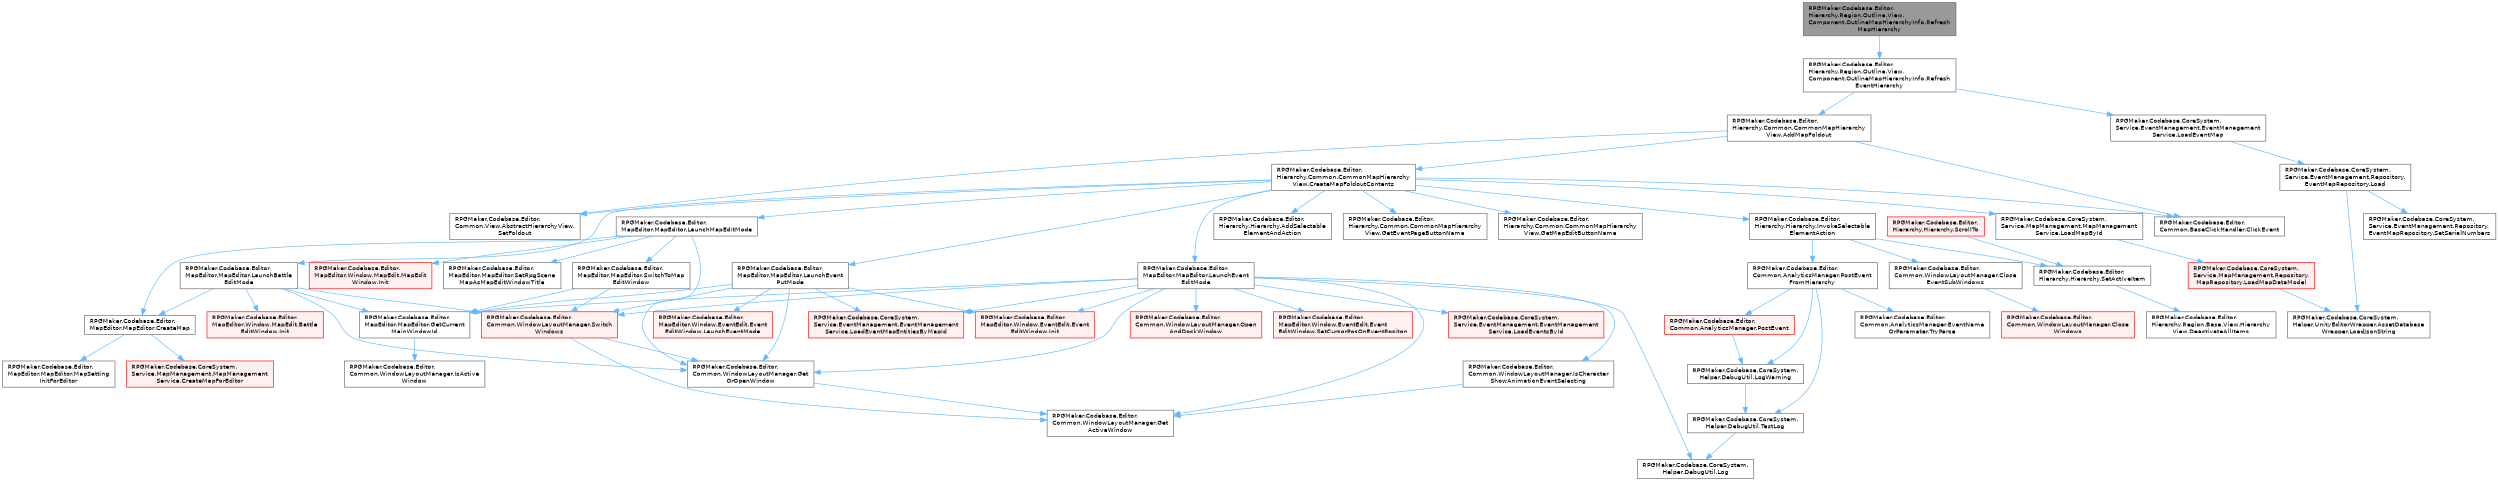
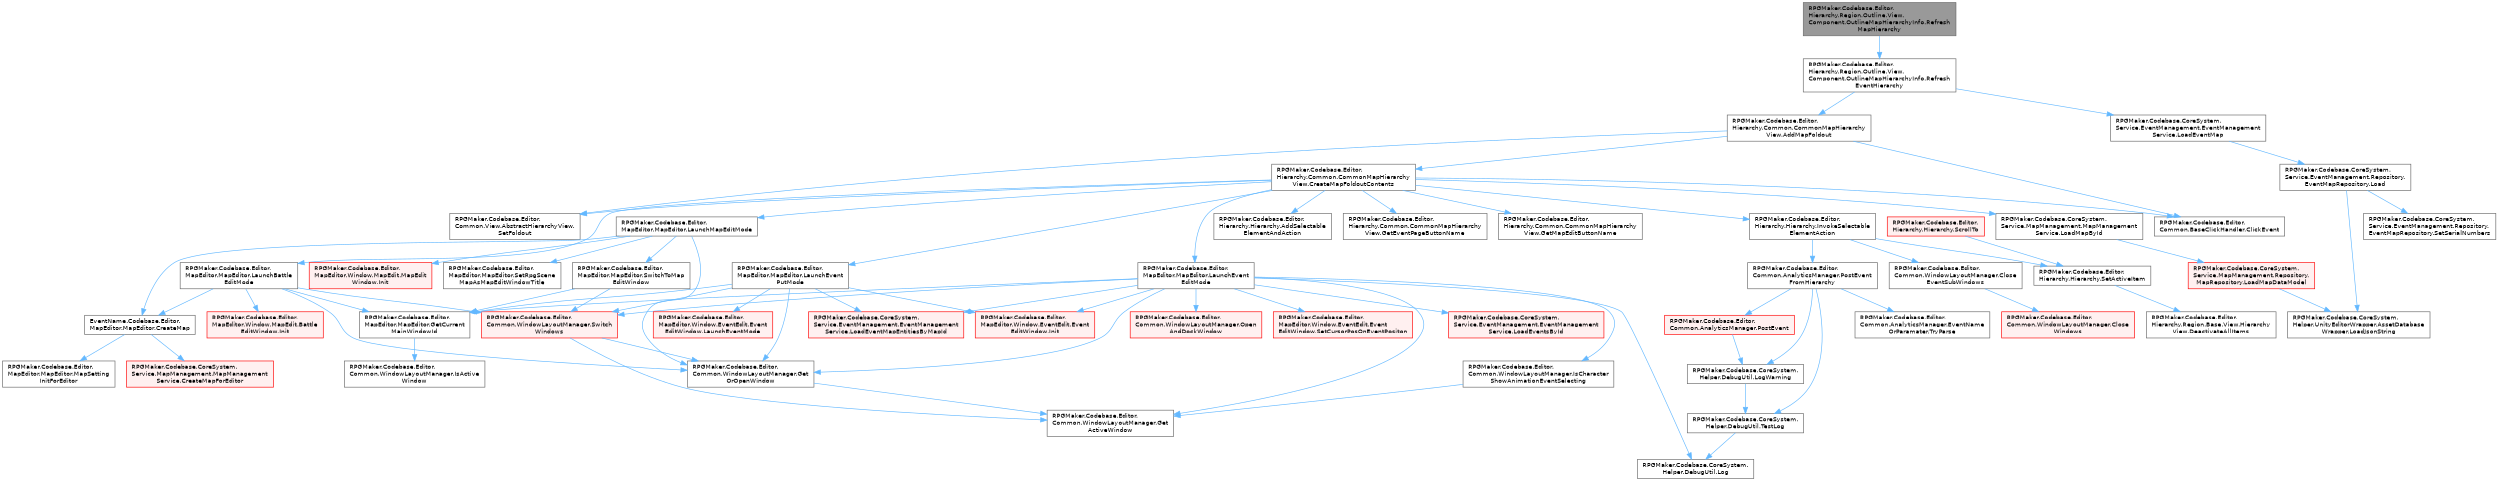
  digraph {
    rankdir=TB
    node [color=grey40 fillcolor=white fontname=Helvetica fontsize=10 shape=box style=filled]
    edge [color=steelblue1 fontname=Helvetica fontsize=10 labelfontname=Helvetica labelfontsize=10 style=solid]
    n1 [color=gray40 fillcolor=grey60 fontcolor=black height=0.2 label="RPGMaker.Codebase.Editor.\lHierarchy.Region.Outline.View.\lComponent.OutlineMapHierarchyInfo.Refresh\lMapHierarchy" width=0.4]
    n2 [height=0.2 label="RPGMaker.Codebase.Editor.\lHierarchy.Region.Outline.View.\lComponent.OutlineMapHierarchyInfo.Refresh\lEventHierarchy" width=0.4]
    n3 [height=0.2 label="RPGMaker.Codebase.Editor.\lHierarchy.Common.CommonMapHierarchy\lView.AddMapFoldout" width=0.4]
    n4 [height=0.2 label="RPGMaker.Codebase.CoreSystem.\lService.EventManagement.EventManagement\lService.LoadEventMap" width=0.4]
    n5 [height=0.2 label="RPGMaker.Codebase.Editor.\lCommon.BaseClickHandler.ClickEvent" width=0.4]
    n6 [height=0.2 label="RPGMaker.Codebase.Editor.\lHierarchy.Common.CommonMapHierarchy\lView.CreateMapFoldoutContents" width=0.4]
    n7 [height=0.2 label="RPGMaker.Codebase.Editor.\lCommon.View.AbstractHierarchyView.\lSetFoldout" width=0.4]
    n8 [height=0.2 label="RPGMaker.Codebase.CoreSystem.\lService.EventManagement.Repository.\lEventMapRepository.Load" width=0.4]
    n9 [height=0.2 label="RPGMaker.Codebase.Editor.\lHierarchy.Hierarchy.AddSelectable\lElementAndAction" width=0.4]
    n10 [height=0.2 label="RPGMaker.Codebase.Editor.\lHierarchy.Common.CommonMapHierarchy\lView.GetEventPageButtonName" width=0.4]
    n11 [height=0.2 label="RPGMaker.Codebase.Editor.\lHierarchy.Common.CommonMapHierarchy\lView.GetMapEditButtonName" width=0.4]
    n12 [height=0.2 label="RPGMaker.Codebase.Editor.\lHierarchy.Hierarchy.InvokeSelectable\lElementAction" width=0.4]
    n13 [height=0.2 label="RPGMaker.Codebase.Editor.\lMapEditor.MapEditor.LaunchBattle\lEditMode" width=0.4]
    n14 [height=0.2 label="RPGMaker.Codebase.Editor.\lMapEditor.MapEditor.LaunchEvent\lEditMode" width=0.4]
    n15 [height=0.2 label="RPGMaker.Codebase.Editor.\lMapEditor.MapEditor.LaunchEvent\lPutMode" width=0.4]
    n16 [height=0.2 label="RPGMaker.Codebase.Editor.\lMapEditor.MapEditor.LaunchMapEditMode" width=0.4]
    n17 [height=0.2 label="RPGMaker.Codebase.CoreSystem.\lService.MapManagement.MapManagement\lService.LoadMapById" width=0.4]
    n18 [height=0.2 label="RPGMaker.Codebase.Editor.\lCommon.WindowLayoutManager.Close\lEventSubWindows" width=0.4]
    n19 [height=0.2 label="RPGMaker.Codebase.Editor.\lCommon.AnalyticsManager.PostEvent\lFromHierarchy" width=0.4]
    n20 [height=0.2 label="RPGMaker.Codebase.Editor.\lHierarchy.Hierarchy.SetActiveItem" width=0.4]
-   n21 [height=0.2 label="RPGMaker.Codebase.Editor.\lMapEditor.MapEditor.CreateMap" width=0.4]
+   n21 [height=0.2 label="EventName.Codebase.Editor.\lMapEditor.MapEditor.CreateMap" width=0.4]
    n22 [height=0.2 label="RPGMaker.Codebase.Editor.\lMapEditor.MapEditor.GetCurrent\lMainWindowId" width=0.4]
    n23 [height=0.2 label="RPGMaker.Codebase.Editor.\lCommon.WindowLayoutManager.Get\lOrOpenWindow" width=0.4]
    n24 [color=red fillcolor="#FFF0F0" height=0.2 label="RPGMaker.Codebase.Editor.\lMapEditor.Window.MapEdit.Battle\lEditWindow.Init" width=0.4]
    n25 [color=red fillcolor="#FFF0F0" height=0.2 label="RPGMaker.Codebase.Editor.\lCommon.WindowLayoutManager.Switch\lWindows" width=0.4]
    n26 [height=0.2 label="RPGMaker.Codebase.CoreSystem.\lHelper.DebugUtil.Log" width=0.4]
    n27 [height=0.2 label="RPGMaker.Codebase.Editor.\lCommon.WindowLayoutManager.Get\lActiveWindow" width=0.4]
    n28 [color=red fillcolor="#FFF0F0" height=0.2 label="RPGMaker.Codebase.Editor.\lMapEditor.Window.EventEdit.Event\lEditWindow.Init" width=0.4]
    n29 [height=0.2 label="RPGMaker.Codebase.Editor.\lCommon.WindowLayoutManager.IsCharacter\lShowAnimationEventSelecting" width=0.4]
    n30 [color=red fillcolor="#FFF0F0" height=0.2 label="RPGMaker.Codebase.CoreSystem.\lService.EventManagement.EventManagement\lService.LoadEventMapEntitiesByMapId" width=0.4]
    n31 [color=red fillcolor="#FFF0F0" height=0.2 label="RPGMaker.Codebase.CoreSystem.\lService.EventManagement.EventManagement\lService.LoadEventsById" width=0.4]
    n32 [color=red fillcolor="#FFF0F0" height=0.2 label="RPGMaker.Codebase.Editor.\lCommon.WindowLayoutManager.Open\lAndDockWindow" width=0.4]
    n33 [color=red fillcolor="#FFF0F0" height=0.2 label="RPGMaker.Codebase.Editor.\lMapEditor.Window.EventEdit.Event\lEditWindow.SetCursorPosOnEventPositon" width=0.4]
    n34 [color=red fillcolor="#FFF0F0" height=0.2 label="RPGMaker.Codebase.Editor.\lMapEditor.Window.EventEdit.Event\lEditWindow.LaunchEventMode" width=0.4]
    n35 [color=red fillcolor="#FFF0F0" height=0.2 label="RPGMaker.Codebase.Editor.\lMapEditor.Window.MapEdit.MapEdit\lWindow.Init" width=0.4]
    n36 [height=0.2 label="RPGMaker.Codebase.Editor.\lMapEditor.MapEditor.SetRpgScene\lMapAsMapEditWindowTitle" width=0.4]
    n37 [height=0.2 label="RPGMaker.Codebase.Editor.\lMapEditor.MapEditor.SwitchToMap\lEditWindow" width=0.4]
    n38 [color=red fillcolor="#FFF0F0" height=0.2 label="RPGMaker.Codebase.CoreSystem.\lService.MapManagement.Repository.\lMapRepository.LoadMapDataModel" width=0.4]
    n39 [color=red fillcolor="#FFF0F0" height=0.2 label="RPGMaker.Codebase.Editor.\lCommon.WindowLayoutManager.Close\lWindows" width=0.4]
    n40 [height=0.2 label="RPGMaker.Codebase.CoreSystem.\lHelper.DebugUtil.LogWarning" width=0.4]
    n41 [color=red fillcolor="#FFF0F0" height=0.2 label="RPGMaker.Codebase.Editor.\lCommon.AnalyticsManager.PostEvent" width=0.4]
    n42 [height=0.2 label="RPGMaker.Codebase.CoreSystem.\lHelper.DebugUtil.TestLog" width=0.4]
    n43 [height=0.2 label="RPGMaker.Codebase.Editor.\lCommon.AnalyticsManager.EventName\lOrParamater.TryParse" width=0.4]
    n44 [height=0.2 label="RPGMaker.Codebase.Editor.\lHierarchy.Region.Base.View.Hierarchy\lView.DeactivateAllItems" width=0.4]
    n45 [color=red fillcolor="#FFF0F0" height=0.2 label="RPGMaker.Codebase.Editor.\lHierarchy.Hierarchy.ScrollTo" width=0.4]
    n46 [color=red fillcolor="#FFF0F0" height=0.2 label="RPGMaker.Codebase.CoreSystem.\lService.MapManagement.MapManagement\lService.CreateMapForEditor" width=0.4]
    n47 [height=0.2 label="RPGMaker.Codebase.Editor.\lMapEditor.MapEditor.MapSetting\lInitForEditor" width=0.4]
    n48 [height=0.2 label="RPGMaker.Codebase.Editor.\lCommon.WindowLayoutManager.IsActive\lWindow" width=0.4]
    n49 [height=0.2 label="RPGMaker.Codebase.CoreSystem.\lHelper.UnityEditorWrapper.AssetDatabase\lWrapper.LoadJsonString" width=0.4]
    n50 [height=0.2 label="RPGMaker.Codebase.CoreSystem.\lService.EventManagement.Repository.\lEventMapRepository.SetSerialNumbers" width=0.4]
    n1 -> n2
    n2 -> n3
    n2 -> n4
    n3 -> n5
    n3 -> n6
    n3 -> n7
    n4 -> n8
    n6 -> n5
    n6 -> n7
    n6 -> n9
    n6 -> n10
    n6 -> n11
    n6 -> n12
    n6 -> n13
    n6 -> n14
    n6 -> n15
    n6 -> n16
    n6 -> n17
    n8 -> n49
    n8 -> n50
    n12 -> n18
    n12 -> n19
    n12 -> n20
    n13 -> n21
    n13 -> n22
    n13 -> n23
    n13 -> n24
    n13 -> n25
    n14 -> n22
    n14 -> n23
    n14 -> n25
    n14 -> n26
    n14 -> n27
    n14 -> n28
    n14 -> n29
    n14 -> n30
    n14 -> n31
    n14 -> n32
    n14 -> n33
    n15 -> n22
    n15 -> n23
    n15 -> n25
    n15 -> n28
    n15 -> n30
    n15 -> n34
    n16 -> n21
    n16 -> n23
    n16 -> n35
    n16 -> n36
    n16 -> n37
    n17 -> n38
    n18 -> n39
    n19 -> n40
    n19 -> n41
    n19 -> n42
    n19 -> n43
    n20 -> n44
    n21 -> n46
    n21 -> n47
    n22 -> n48
    n23 -> n27
    n25 -> n23
    n25 -> n27
    n29 -> n27
    n37 -> n22
    n37 -> n25
    n38 -> n49
    n40 -> n42
    n41 -> n40
    n42 -> n26
    n45 -> n20
  }
